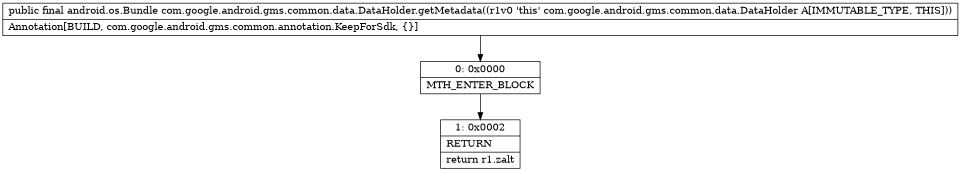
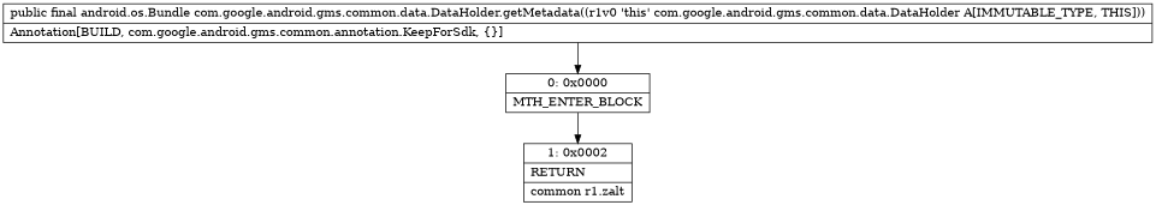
  digraph {
    node [shape=record]
    n1 [label="{0\:\ 0x0000|MTH_ENTER_BLOCK\l}"]
-   n2 [label="{1\:\ 0x0002|RETURN\l|return r1.zalt\l}"]
+   n2 [label="{1\:\ 0x0002|RETURN\l|common r1.zalt\l}"]
    n3 [label="{public final android.os.Bundle com.google.android.gms.common.data.DataHolder.getMetadata((r1v0 'this' com.google.android.gms.common.data.DataHolder A[IMMUTABLE_TYPE, THIS]))  | Annotation[BUILD, com.google.android.gms.common.annotation.KeepForSdk, \{\}]\l}"]
    n1 -> n2
    n3 -> n1
  }
